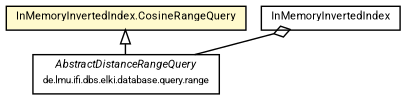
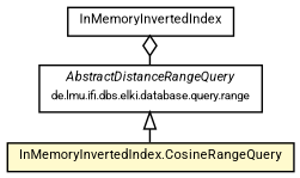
  digraph {
    fontname=Merriweather
    nodesep=0.15
    rankdir=TB
    ranksep=0.25
    node [fontcolor=black fontname=Merriweather fontsize=8 margin=0 shape=plaintext]
    edge [color=black dir=back fontname=Merriweather fontsize=7 labelfontname=Roboto labelfontsize=7]
    n1 [height=0 label=<<table title="de.lmu.ifi.dbs.elki.database.query.range.AbstractDistanceRangeQuery" border="0" cellborder="1" cellspacing="0" cellpadding="2" href="../../database/query/range/AbstractDistanceRangeQuery.html" target="_parent"> 		<tr><td><table border="0" cellspacing="0" cellpadding="1"> 		<tr><td align="center" balign="center"> <font face="Roboto"><i>AbstractDistanceRangeQuery</i></font> </td></tr> 		<tr><td align="center" balign="center"> <font face="Roboto" point-size="7.0">de.lmu.ifi.dbs.elki.database.query.range</font> </td></tr> 		</table></td></tr> 		</table>> width=0]
    n2 [height=0 label=<<table title="de.lmu.ifi.dbs.elki.index.invertedlist.InMemoryInvertedIndex.CosineRangeQuery" border="0" cellborder="1" cellspacing="0" cellpadding="2" bgcolor="lemonChiffon" href="InMemoryInvertedIndex.CosineRangeQuery.html" target="_parent"> 		<tr><td><table border="0" cellspacing="0" cellpadding="1"> 		<tr><td align="center" balign="center"> <font face="Roboto">InMemoryInvertedIndex.CosineRangeQuery</font> </td></tr> 		</table></td></tr> 		</table>> width=0]
    n3 [height=0 label=<<table title="de.lmu.ifi.dbs.elki.index.invertedlist.InMemoryInvertedIndex" border="0" cellborder="1" cellspacing="0" cellpadding="2" href="InMemoryInvertedIndex.html" target="_parent"> 		<tr><td><table border="0" cellspacing="0" cellpadding="1"> 		<tr><td align="center" balign="center"> <font face="Roboto">InMemoryInvertedIndex</font> </td></tr> 		</table></td></tr> 		</table>> width=0]
-   n2 -> n1 [arrowtail=empty weight=10]
+   n1 -> n2 [arrowtail=empty weight=10]
    n3 -> n1 [arrowhead=none arrowtail=ediamond weight=4]
  }
